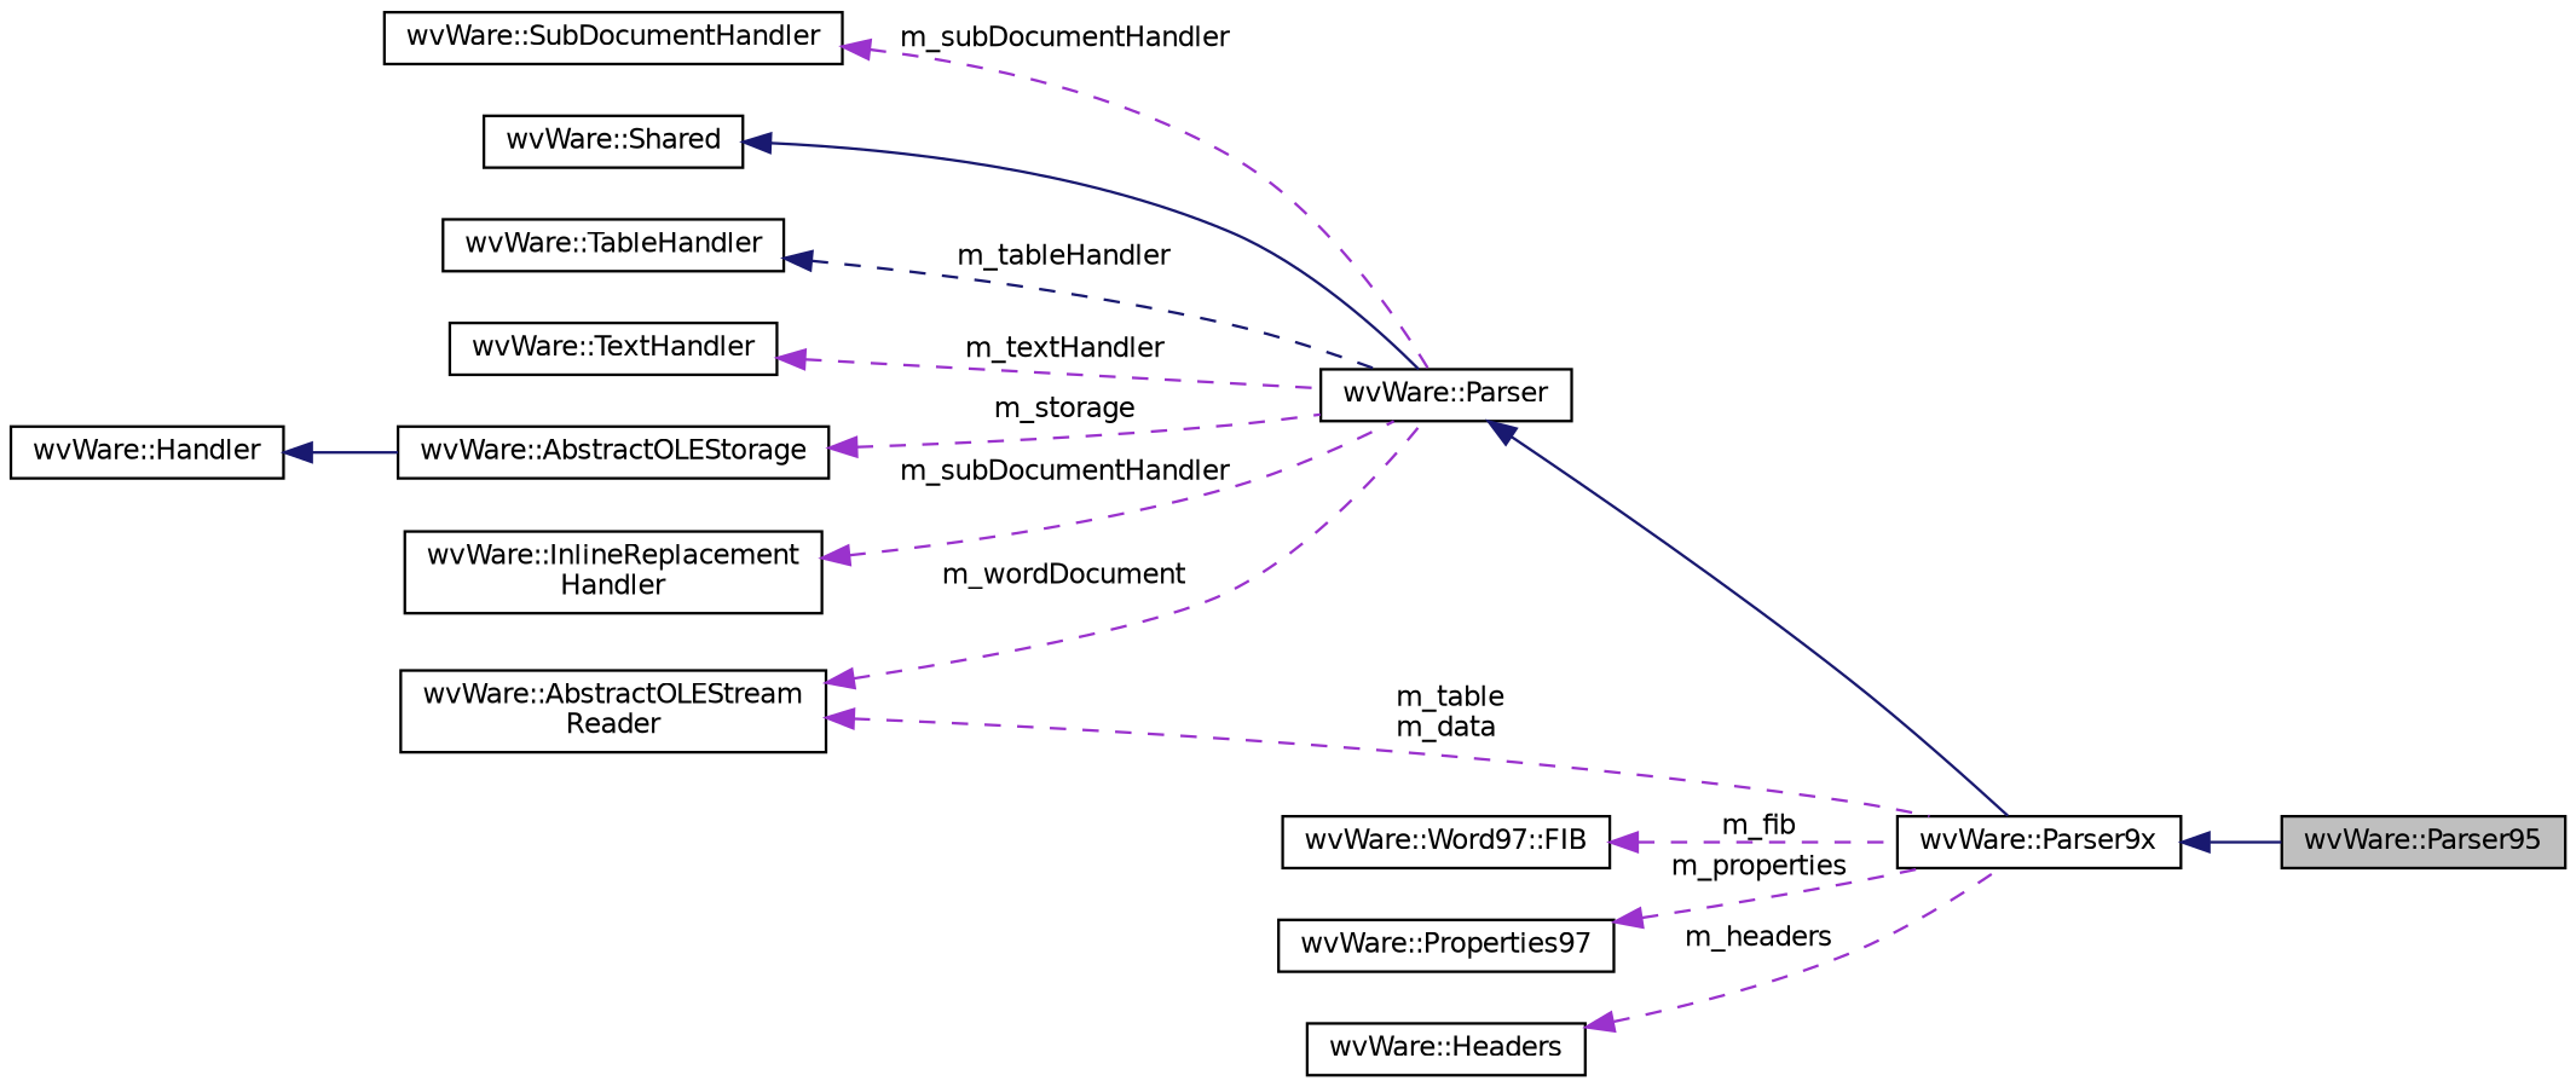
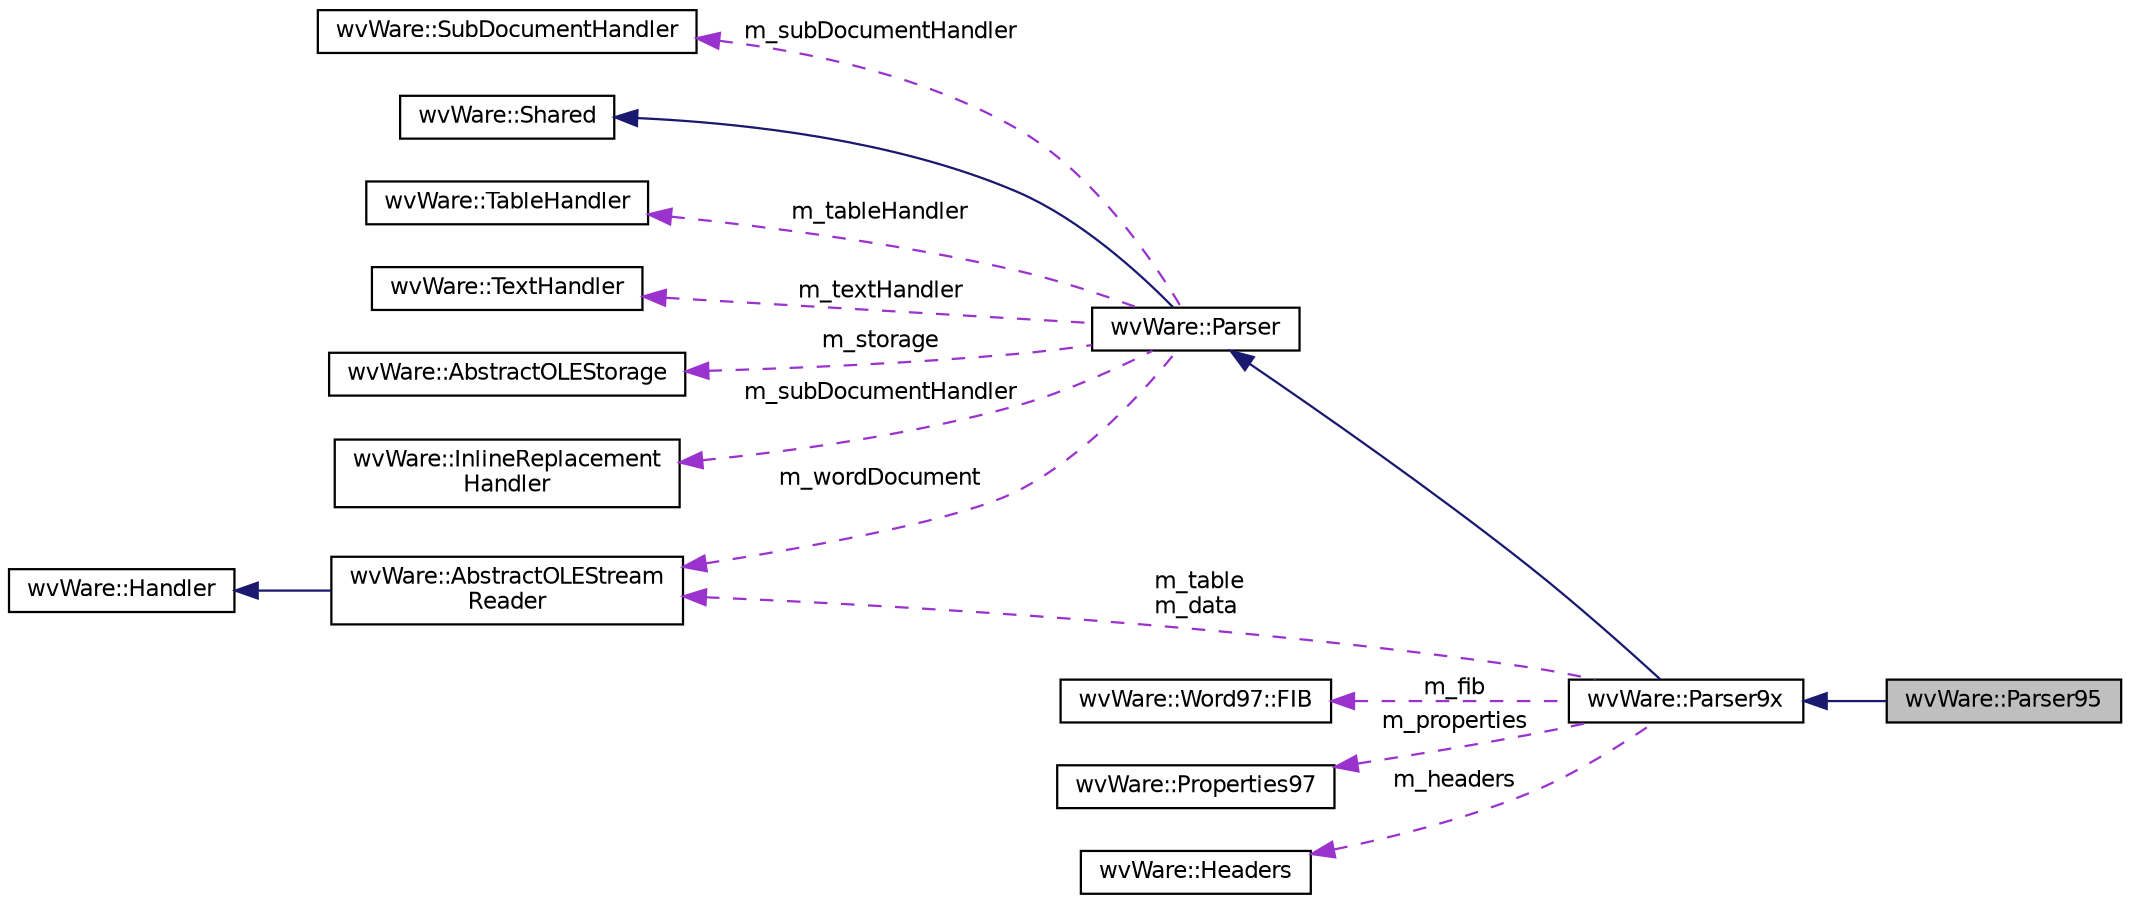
  digraph {
    rankdir=LR
    node [color=black fillcolor=white fontname=Helvetica fontsize=10 shape=record style=filled]
    edge [color=darkorchid3 dir=back fontname=Helvetica fontsize=10 labelfontname=Helvetica labelfontsize=10 style=dashed]
    n1 [fillcolor=grey75 fontcolor=black height=0.2 label="wvWare::Parser95" width=0.4]
    n2 [height=0.2 label="wvWare::Parser9x" width=0.4]
    n3 [height=0.2 label="wvWare::Parser" width=0.4]
    n4 [height=0.2 label="wvWare::Shared" width=0.4]
    n5 [height=0.2 label="wvWare::TableHandler" width=0.4]
    n6 [height=0.2 label="wvWare::TextHandler" width=0.4]
    n7 [height=0.2 label="wvWare::AbstractOLEStream\lReader" width=0.4]
    n8 [height=0.2 label="wvWare::Handler" width=0.4]
    n9 [height=0.2 label="wvWare::AbstractOLEStorage" width=0.4]
    n10 [height=0.2 label="wvWare::InlineReplacement\lHandler" width=0.4]
    n11 [height=0.2 label="wvWare::SubDocumentHandler" width=0.4]
    n12 [height=0.2 label="wvWare::Word97::FIB" width=0.4]
    n13 [height=0.2 label="wvWare::Properties97" width=0.4]
    n14 [height=0.2 label="wvWare::Headers" width=0.4]
    n2 -> n1 [color=midnightblue style=solid]
    n3 -> n2 [color=midnightblue style=solid]
    n4 -> n3 [color=midnightblue style=solid]
-   n5 -> n3 [color=midnightblue label=" m_tableHandler"]
+   n5 -> n3 [label=" m_tableHandler"]
    n6 -> n3 [label=" m_textHandler"]
    n7 -> n2 [label=" m_table\nm_data"]
    n7 -> n3 [label=" m_wordDocument"]
-   n8 -> n9 [color=midnightblue style=solid]
+   n8 -> n7 [color=midnightblue style=solid]
    n9 -> n3 [label=" m_storage"]
    n10 -> n3 [label=" m_subDocumentHandler"]
    n11 -> n3 [label=" m_subDocumentHandler"]
    n12 -> n2 [label=" m_fib"]
    n13 -> n2 [label=" m_properties"]
    n14 -> n2 [label=" m_headers"]
  }
